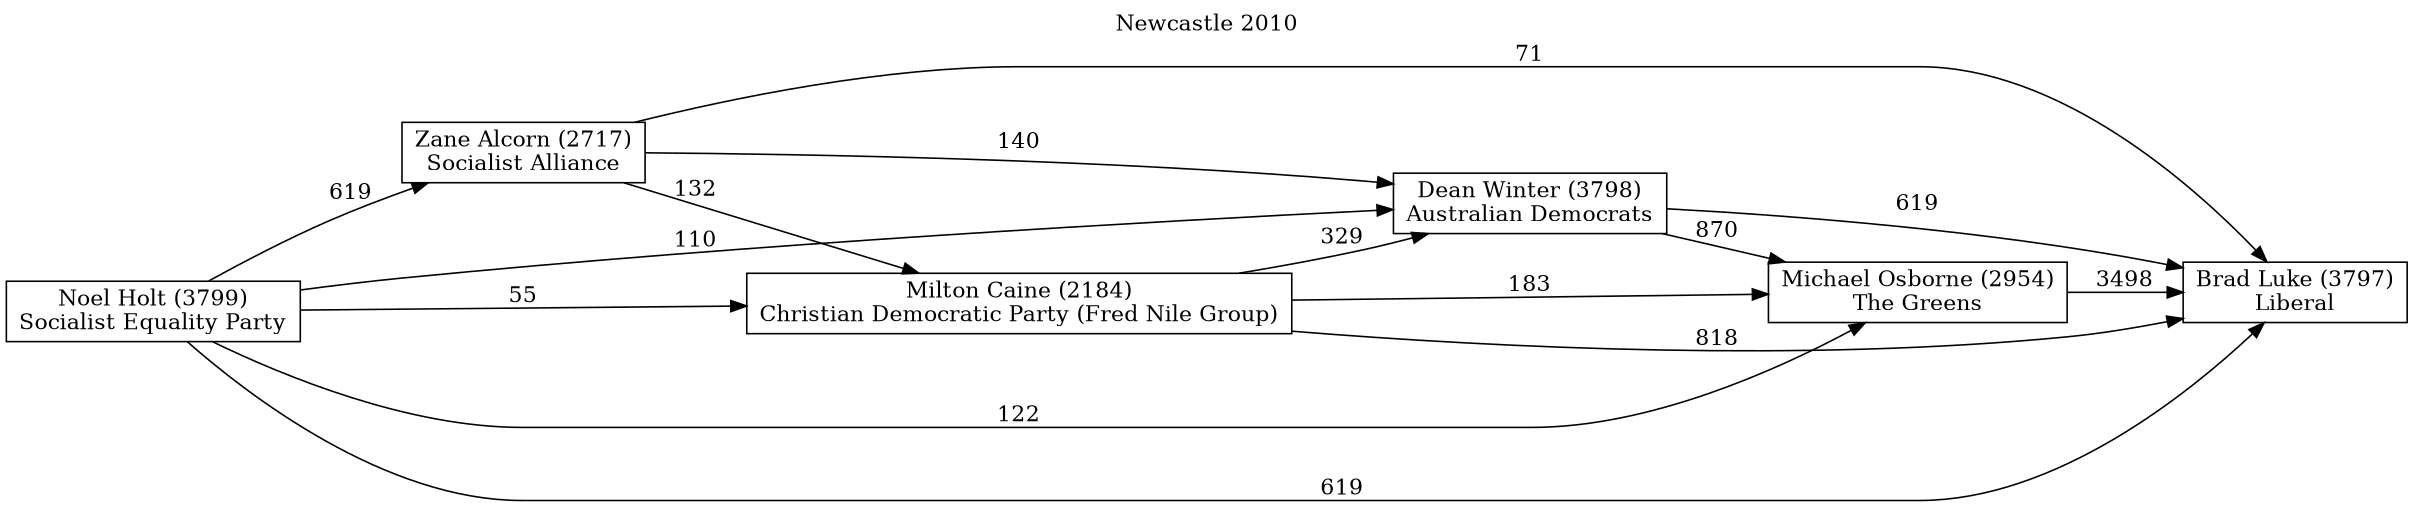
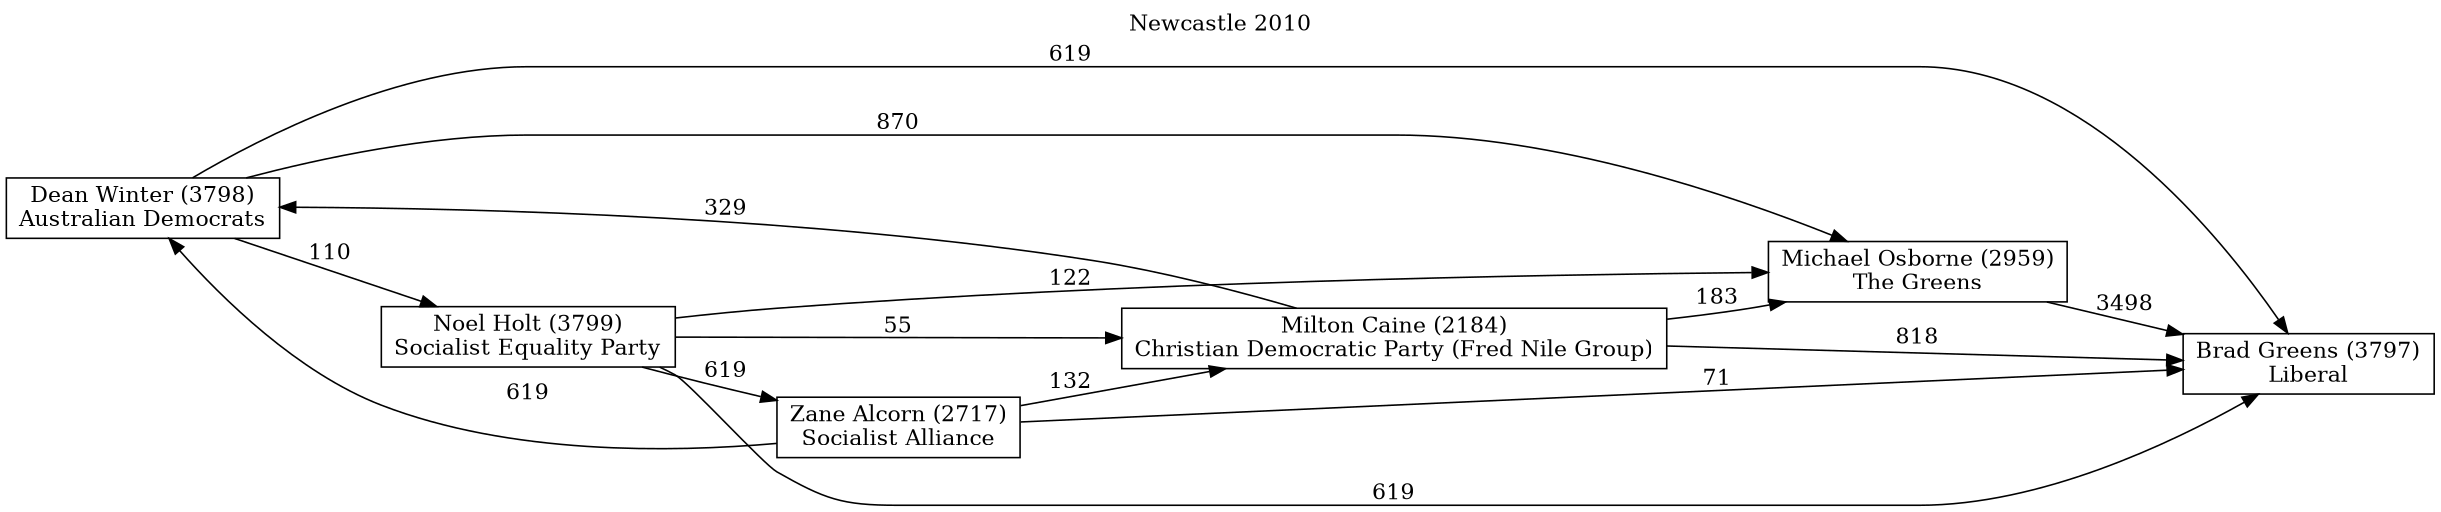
  digraph {
    label="Newcastle 2010"
    labelloc=t
    mclimit=10
    rankdir=LR
    node [shape=box]
-   n1 [label="Brad Luke (3797)\nLiberal"]
-   n2 [label="Michael Osborne (2954)\nThe Greens"]
+   n1 [label="Brad Greens (3797)\nLiberal"]
+   n2 [label="Michael Osborne (2959)\nThe Greens"]
    n3 [label="Dean Winter (3798)\nAustralian Democrats"]
    n4 [label="Milton Caine (2184)\nChristian Democratic Party (Fred Nile Group)"]
    n5 [label="Zane Alcorn (2717)\nSocialist Alliance"]
    n6 [label="Noel Holt (3799)\nSocialist Equality Party"]
    n2 -> n1 [label=3498]
    n3 -> n1 [label=619]
    n3 -> n2 [label=870]
    n4 -> n1 [label=818]
    n4 -> n2 [label=183]
    n4 -> n3 [label=329]
    n5 -> n1 [label=71]
-   n5 -> n3 [label=140]
+   n5 -> n3 [label=619]
    n5 -> n4 [label=132]
    n6 -> n1 [label=619]
    n6 -> n2 [label=122]
-   n6 -> n3 [label=110]
+   n3 -> n6 [label=110]
    n6 -> n4 [label=55]
    n6 -> n5 [label=619]
  }
